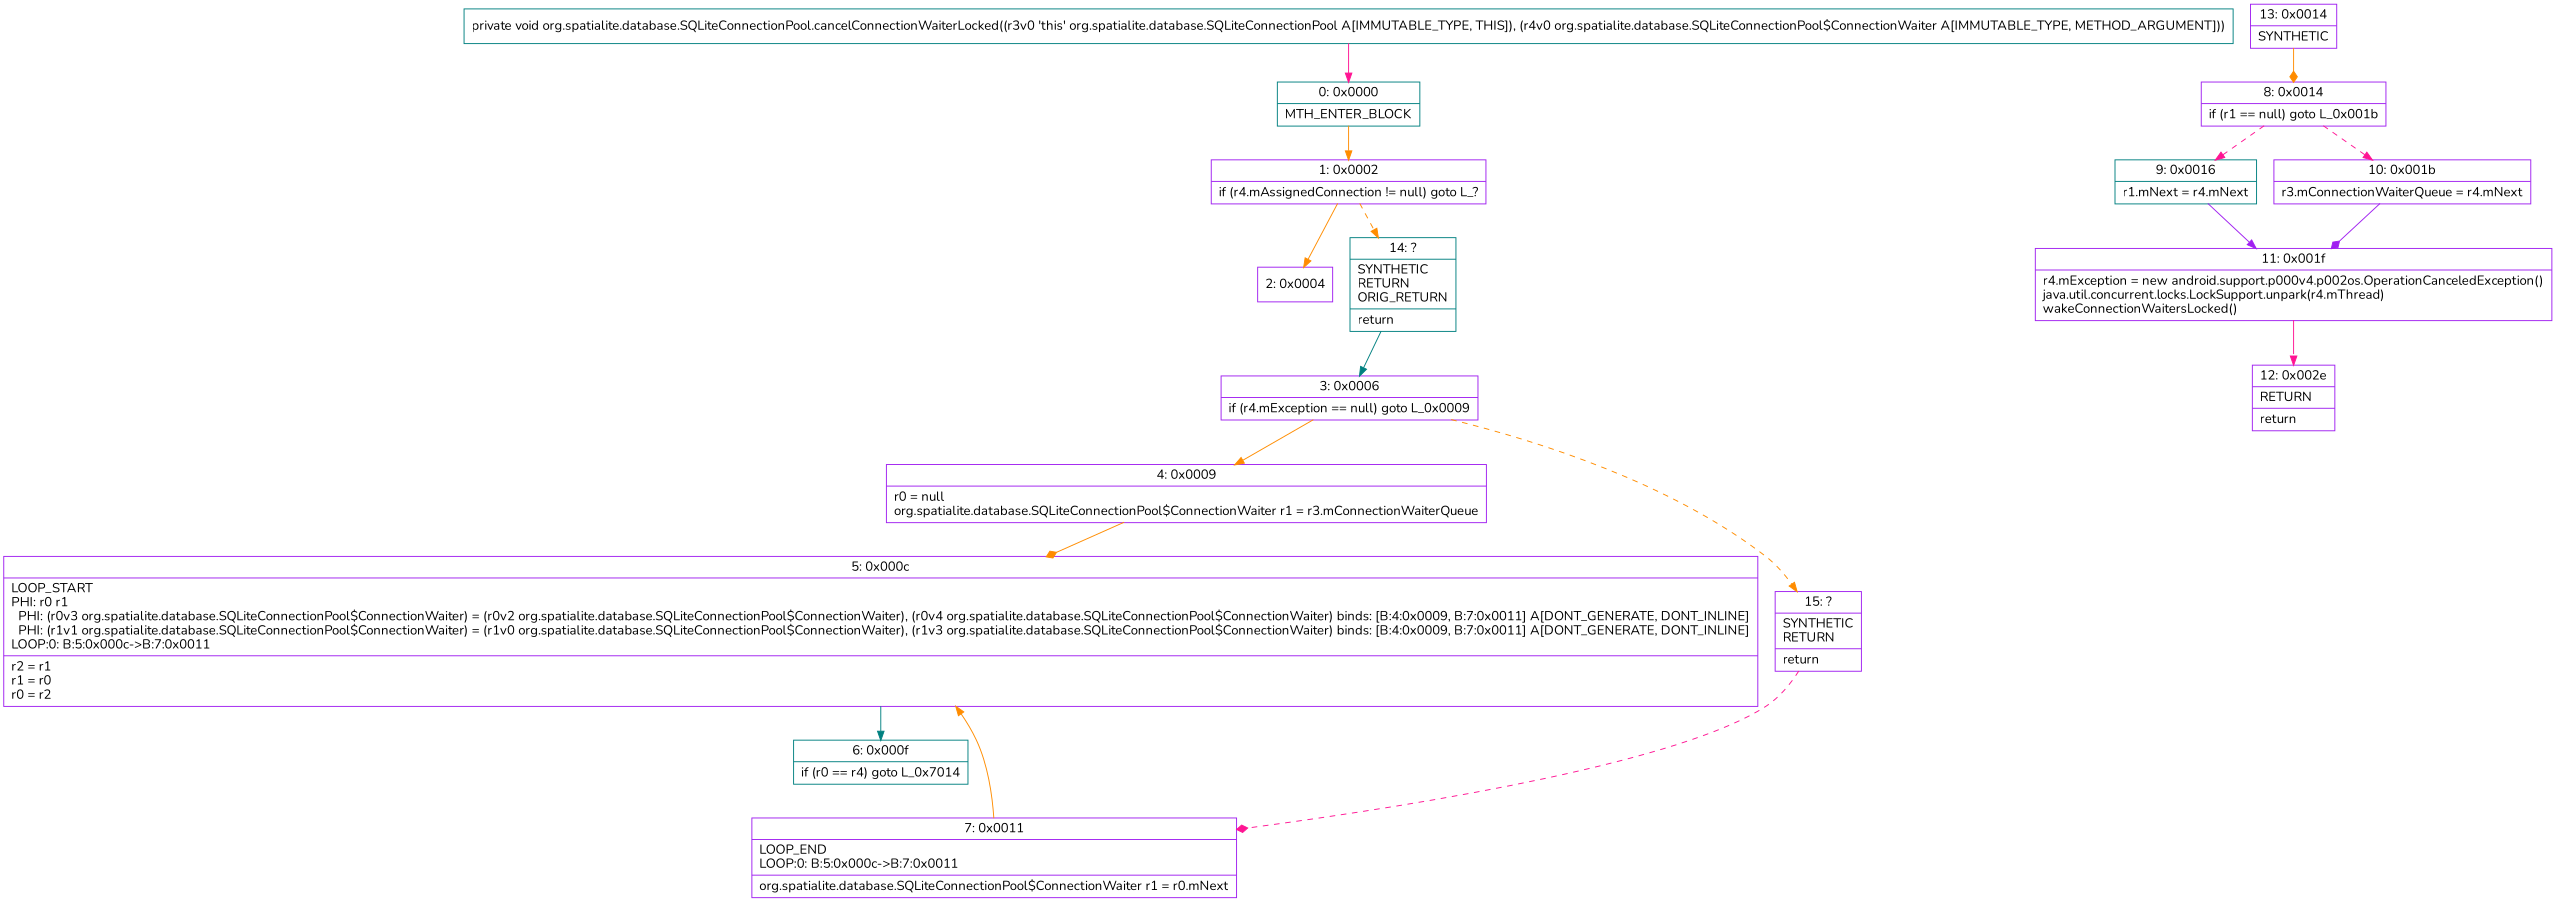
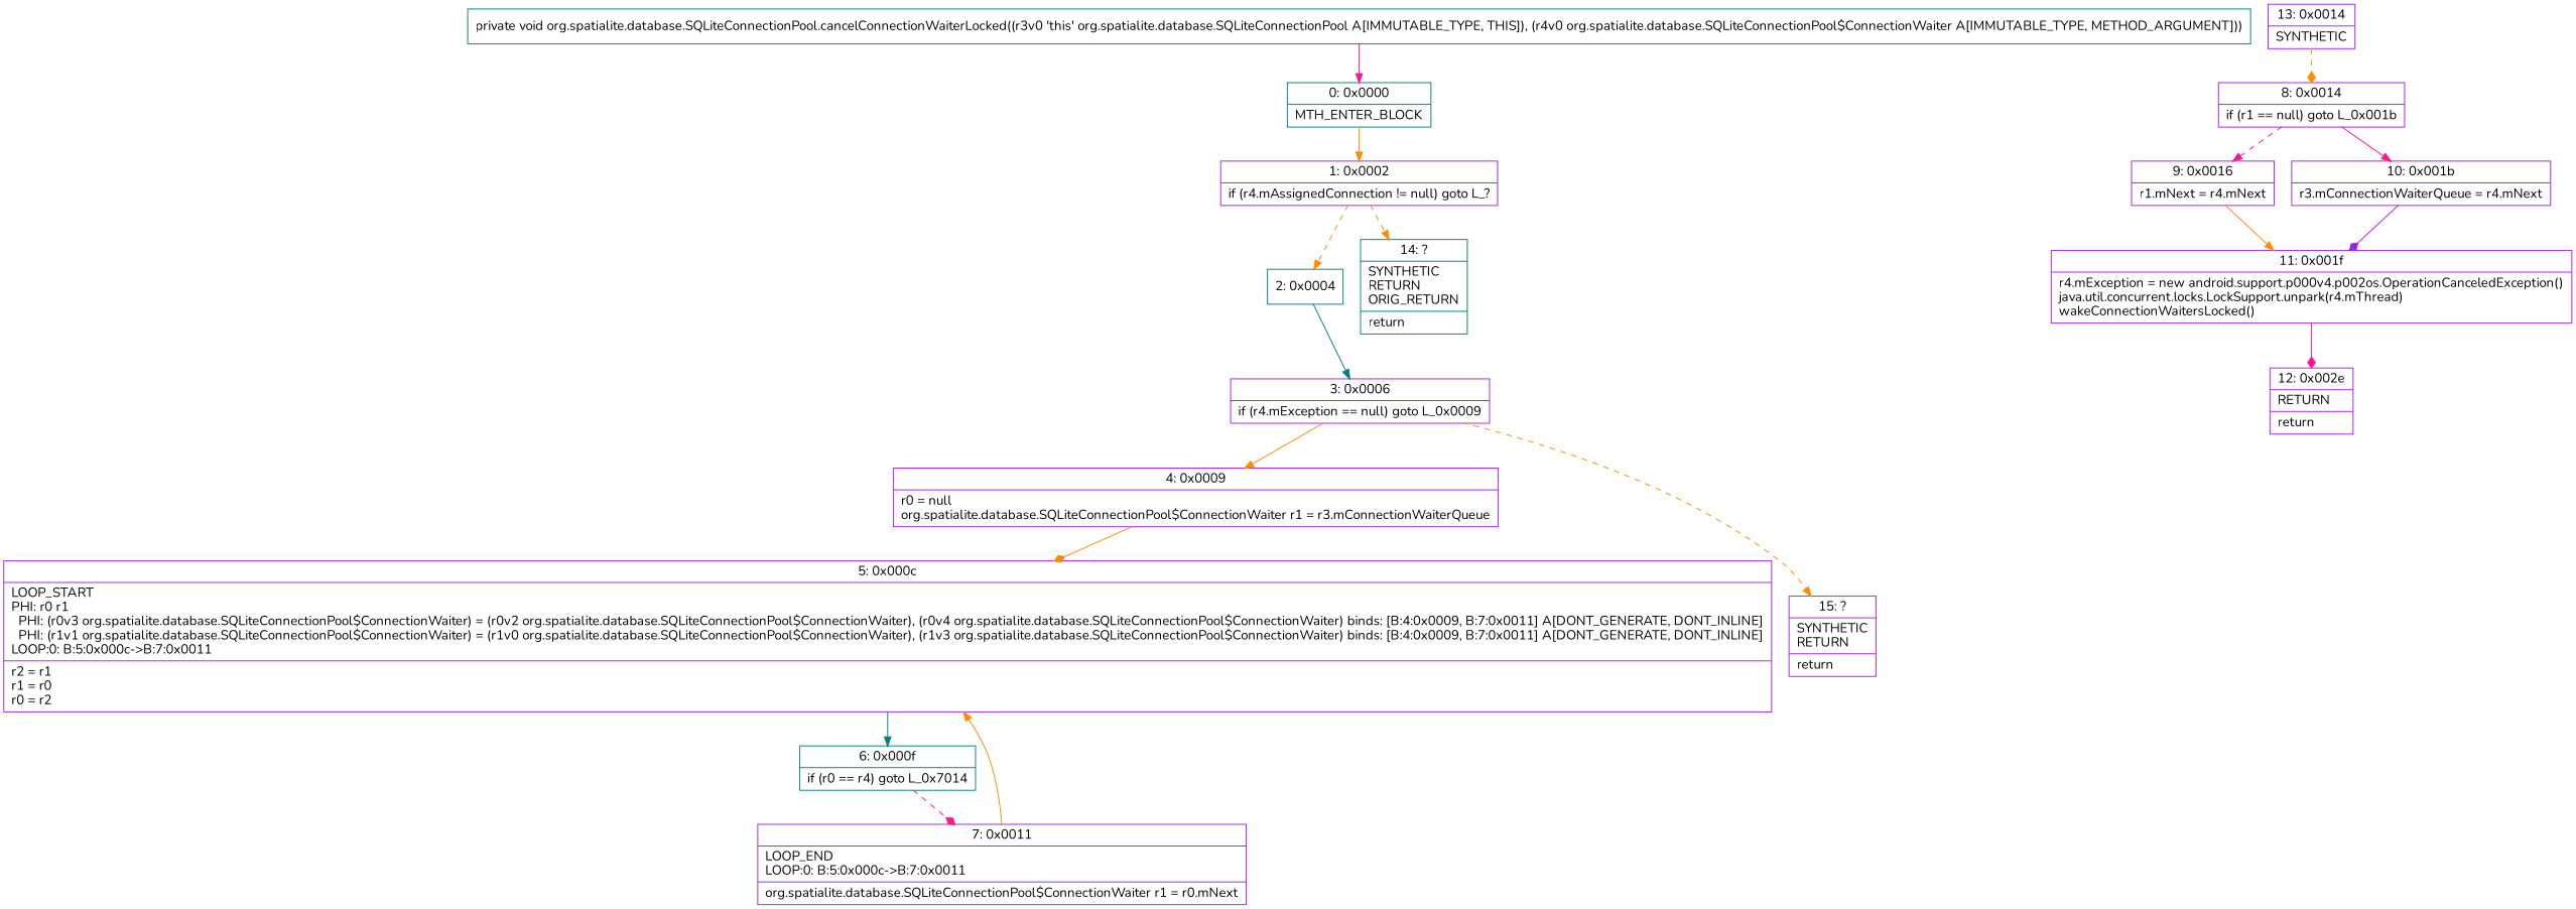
  digraph {
    fontname=Nunito
    node [color=purple fontname=Nunito shape=record]
    edge [arrowhead=normal color=darkorange fontname=Nunito]
    n1 [color=teal label="{0\:\ 0x0000|MTH_ENTER_BLOCK\l}"]
    n2 [label="{1\:\ 0x0002|if (r4.mAssignedConnection != null) goto L_?\l}"]
-   n3 [label="{2\:\ 0x0004}"]
+   n3 [color=teal label="{2\:\ 0x0004}"]
    n4 [color=teal label="{14\:\ ?|SYNTHETIC\lRETURN\lORIG_RETURN\l|return\l}"]
    n5 [label="{3\:\ 0x0006|if (r4.mException == null) goto L_0x0009\l}"]
    n6 [label="{4\:\ 0x0009|r0 = null\lorg.spatialite.database.SQLiteConnectionPool$ConnectionWaiter r1 = r3.mConnectionWaiterQueue\l}"]
    n7 [label="{15\:\ ?|SYNTHETIC\lRETURN\l|return\l}"]
    n8 [label="{5\:\ 0x000c|LOOP_START\lPHI: r0 r1 \l  PHI: (r0v3 org.spatialite.database.SQLiteConnectionPool$ConnectionWaiter) = (r0v2 org.spatialite.database.SQLiteConnectionPool$ConnectionWaiter), (r0v4 org.spatialite.database.SQLiteConnectionPool$ConnectionWaiter) binds: [B:4:0x0009, B:7:0x0011] A[DONT_GENERATE, DONT_INLINE]\l  PHI: (r1v1 org.spatialite.database.SQLiteConnectionPool$ConnectionWaiter) = (r1v0 org.spatialite.database.SQLiteConnectionPool$ConnectionWaiter), (r1v3 org.spatialite.database.SQLiteConnectionPool$ConnectionWaiter) binds: [B:4:0x0009, B:7:0x0011] A[DONT_GENERATE, DONT_INLINE]\lLOOP:0: B:5:0x000c\-\>B:7:0x0011\l|r2 = r1\lr1 = r0\lr0 = r2\l}"]
    n9 [color=teal label="{6\:\ 0x000f|if (r0 == r4) goto L_0x7014\l}"]
    n10 [label="{7\:\ 0x0011|LOOP_END\lLOOP:0: B:5:0x000c\-\>B:7:0x0011\l|org.spatialite.database.SQLiteConnectionPool$ConnectionWaiter r1 = r0.mNext\l}"]
    n11 [label="{13\:\ 0x0014|SYNTHETIC\l}"]
    n12 [label="{8\:\ 0x0014|if (r1 == null) goto L_0x001b\l}"]
-   n13 [color=teal label="{9\:\ 0x0016|r1.mNext = r4.mNext\l}"]
+   n13 [label="{9\:\ 0x0016|r1.mNext = r4.mNext\l}"]
    n14 [label="{10\:\ 0x001b|r3.mConnectionWaiterQueue = r4.mNext\l}"]
    n15 [label="{11\:\ 0x001f|r4.mException = new android.support.p000v4.p002os.OperationCanceledException()\ljava.util.concurrent.locks.LockSupport.unpark(r4.mThread)\lwakeConnectionWaitersLocked()\l}"]
    n16 [label="{12\:\ 0x002e|RETURN\l|return\l}"]
    n17 [color=teal label="{private void org.spatialite.database.SQLiteConnectionPool.cancelConnectionWaiterLocked((r3v0 'this' org.spatialite.database.SQLiteConnectionPool A[IMMUTABLE_TYPE, THIS]), (r4v0 org.spatialite.database.SQLiteConnectionPool$ConnectionWaiter A[IMMUTABLE_TYPE, METHOD_ARGUMENT])) }"]
    n1 -> n2
-   n2 -> n3 [style=solid]
+   n2 -> n3 [style=dashed]
    n2 -> n4 [style=dashed]
-   n4 -> n5 [color=teal]
+   n3 -> n5 [color=teal]
    n5 -> n6
    n5 -> n7 [style=dashed]
    n6 -> n8 [arrowhead=diamond]
    n8 -> n9 [color=teal]
-   n7 -> n10 [arrowhead=diamond color=deeppink style=dashed]
+   n9 -> n10 [arrowhead=diamond color=deeppink style=dashed]
    n10 -> n8
-   n11 -> n12 [arrowhead=diamond]
+   n11 -> n12 [arrowhead=diamond style=dashed]
    n12 -> n13 [color=deeppink style=dashed]
-   n12 -> n14 [color=deeppink style=dashed]
-   n13 -> n15 [color=purple]
+   n12 -> n14 [color=deeppink]
+   n13 -> n15
    n14 -> n15 [arrowhead=diamond color=purple]
-   n15 -> n16 [color=deeppink]
+   n15 -> n16 [arrowhead=diamond color=deeppink]
    n17 -> n1 [color=deeppink]
  }
